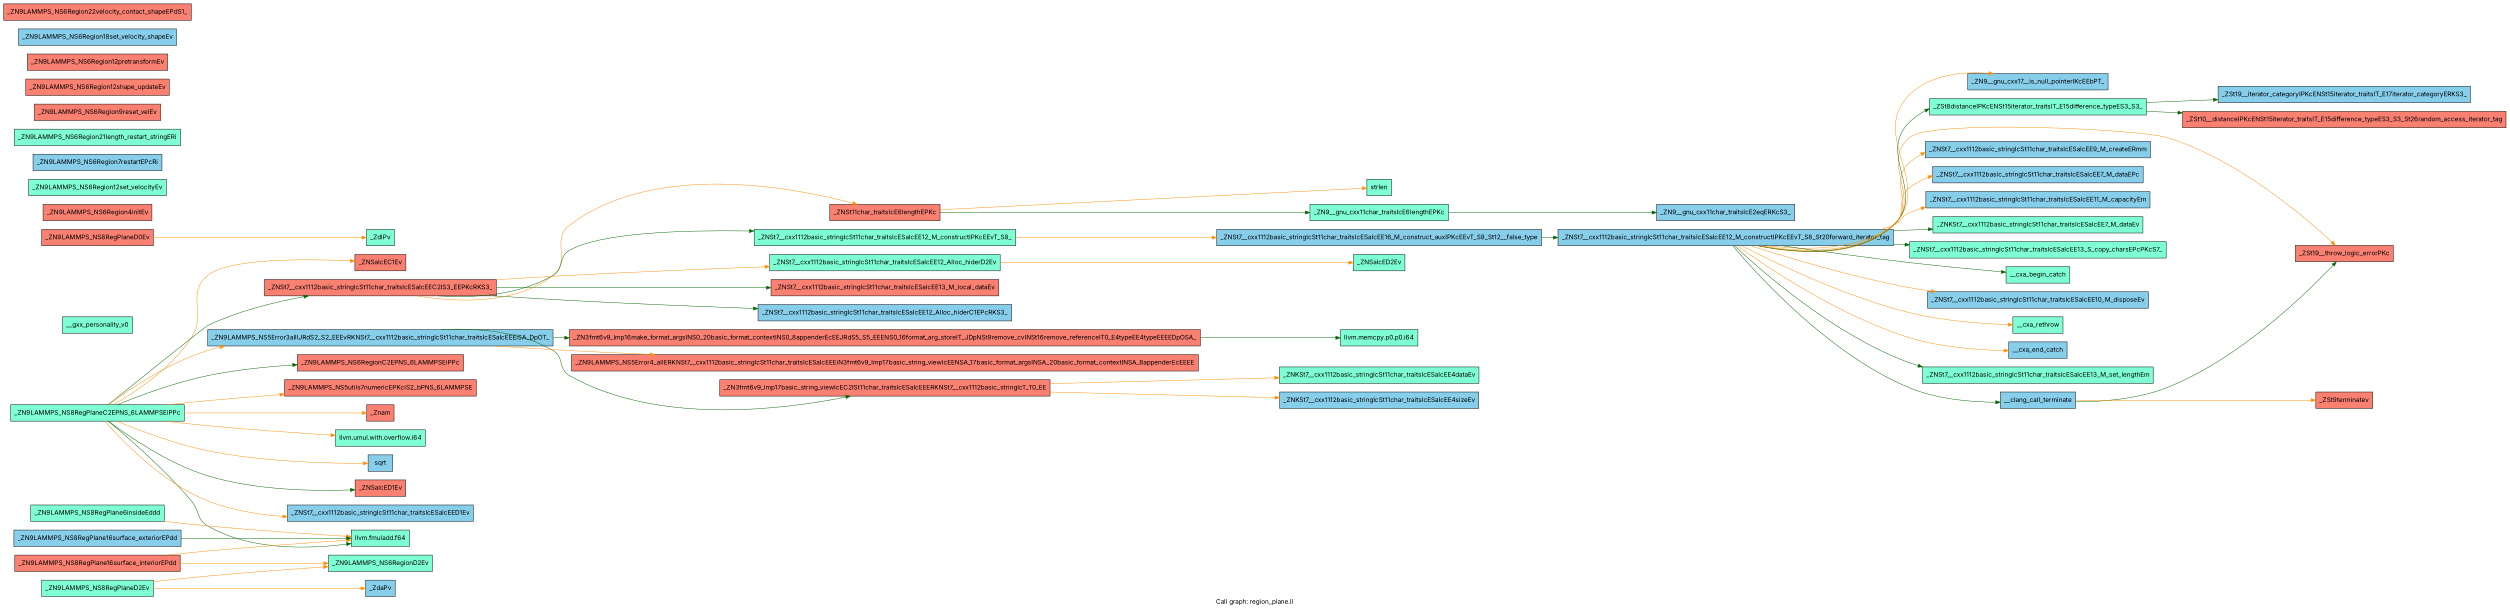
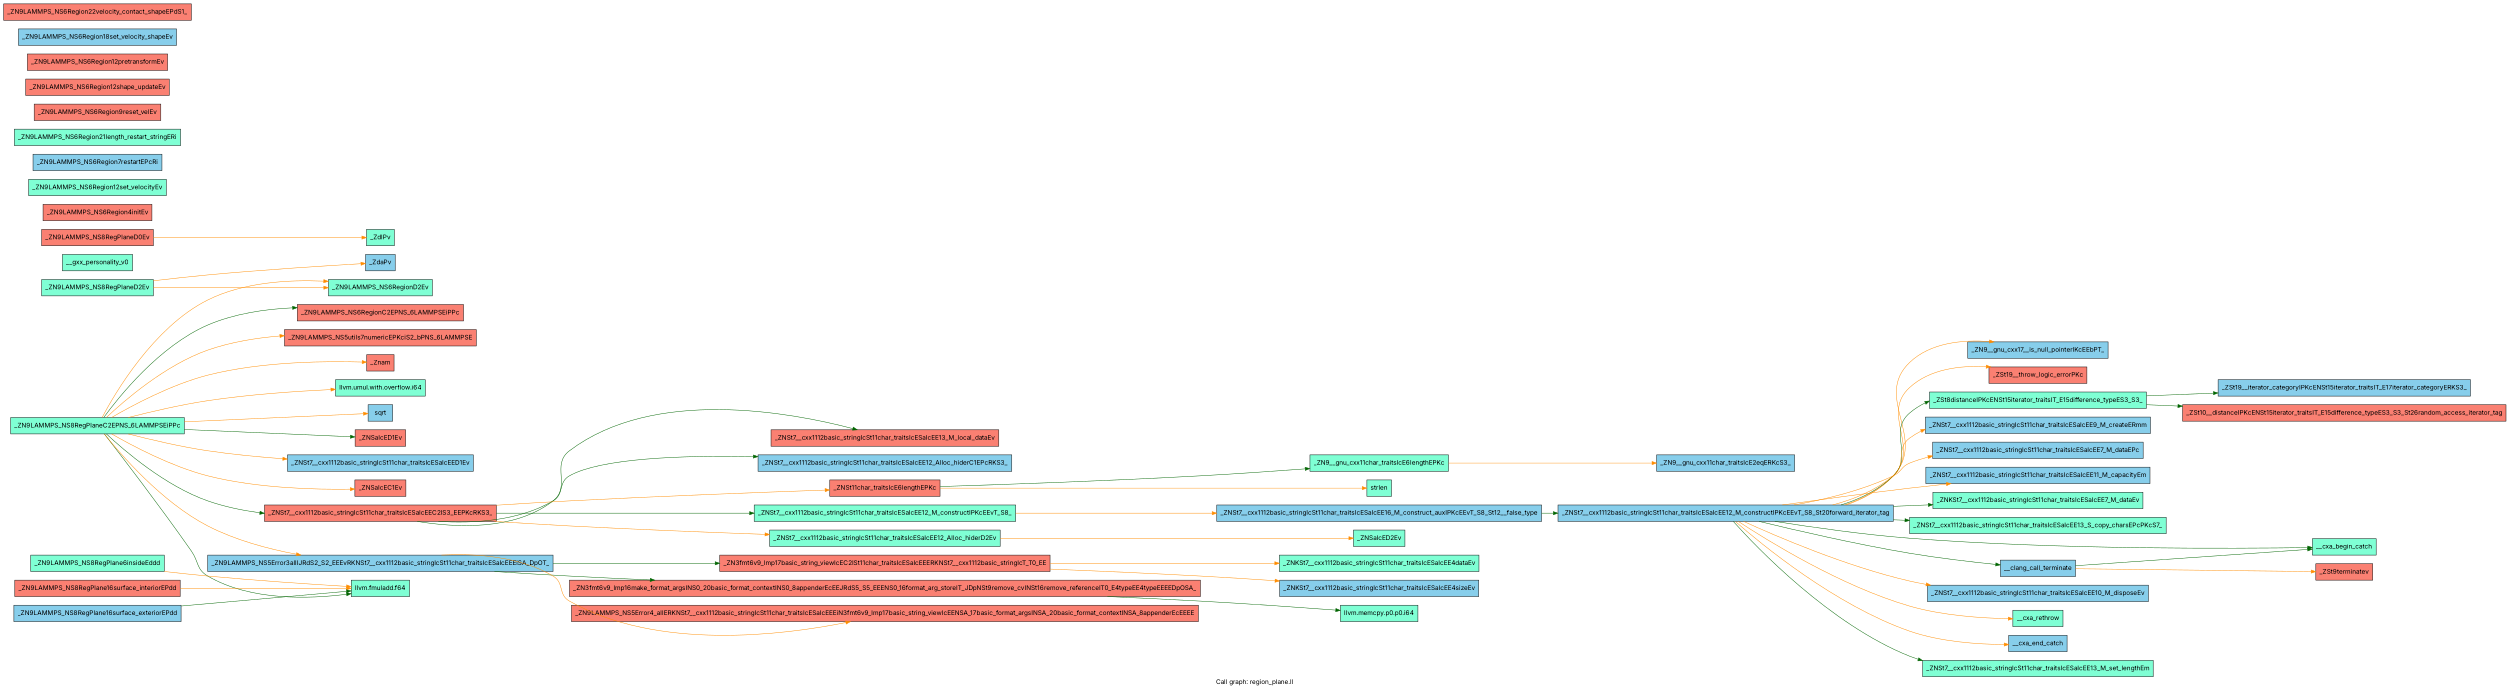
  digraph {
    fontname=Inter
    label="Call graph: region_plane.ll"
    rankdir=LR
    node [fillcolor=aquamarine fontname=Inter shape=record style=filled]
    edge [color=darkorange fontname=Inter]
    n1 [label="{_ZN9LAMMPS_NS8RegPlaneC2EPNS_6LAMMPSEiPPc}"]
    n2 [fillcolor=salmon label="{_ZN9LAMMPS_NS6RegionC2EPNS_6LAMMPSEiPPc}"]
    n3 [fillcolor=salmon label="{_ZN9LAMMPS_NS5utils7numericEPKciS2_bPNS_6LAMMPSE}"]
    n4 [label="{_ZN9LAMMPS_NS6RegionD2Ev}"]
    n5 [fillcolor=salmon label="{_Znam}"]
    n6 [label="{llvm.umul.with.overflow.i64}"]
    n7 [fillcolor=skyblue label="{sqrt}"]
    n8 [fillcolor=salmon label="{_ZNSaIcED1Ev}"]
    n9 [label="{llvm.fmuladd.f64}"]
    n10 [fillcolor=skyblue label="{_ZNSt7__cxx1112basic_stringIcSt11char_traitsIcESaIcEED1Ev}"]
    n11 [fillcolor=salmon label="{_ZNSaIcEC1Ev}"]
    n12 [fillcolor=salmon label="{_ZNSt7__cxx1112basic_stringIcSt11char_traitsIcESaIcEEC2IS3_EEPKcRKS3_}"]
    n13 [fillcolor=skyblue label="{_ZN9LAMMPS_NS5Error3allIJRdS2_S2_EEEvRKNSt7__cxx1112basic_stringIcSt11char_traitsIcESaIcEEEiSA_DpOT_}"]
    n14 [fillcolor=salmon label="{_ZNSt7__cxx1112basic_stringIcSt11char_traitsIcESaIcEE13_M_local_dataEv}"]
    n15 [fillcolor=skyblue label="{_ZNSt7__cxx1112basic_stringIcSt11char_traitsIcESaIcEE12_Alloc_hiderC1EPcRKS3_}"]
    n16 [fillcolor=salmon label="{_ZNSt11char_traitsIcE6lengthEPKc}"]
    n17 [label="{_ZNSt7__cxx1112basic_stringIcSt11char_traitsIcESaIcEE12_M_constructIPKcEEvT_S8_}"]
    n18 [label="{_ZNSt7__cxx1112basic_stringIcSt11char_traitsIcESaIcEE12_Alloc_hiderD2Ev}"]
    n19 [fillcolor=salmon label="{_ZN3fmt6v9_lmp17basic_string_viewIcEC2ISt11char_traitsIcESaIcEEERKNSt7__cxx1112basic_stringIcT_T0_EE}"]
    n20 [fillcolor=salmon label="{_ZN3fmt6v9_lmp16make_format_argsINS0_20basic_format_contextINS0_8appenderEcEEJRdS5_S5_EEENS0_16format_arg_storeIT_JDpNSt9remove_cvINSt16remove_referenceIT0_E4typeEE4typeEEEEDpOSA_}"]
    n21 [fillcolor=salmon label="{_ZN9LAMMPS_NS5Error4_allERKNSt7__cxx1112basic_stringIcSt11char_traitsIcESaIcEEEiN3fmt6v9_lmp17basic_string_viewIcEENSA_17basic_format_argsINSA_20basic_format_contextINSA_8appenderEcEEEE}"]
    n22 [label="{_ZN9__gnu_cxx11char_traitsIcE6lengthEPKc}"]
    n23 [label="{strlen}"]
    n24 [fillcolor=skyblue label="{_ZNSt7__cxx1112basic_stringIcSt11char_traitsIcESaIcEE16_M_construct_auxIPKcEEvT_S8_St12__false_type}"]
    n25 [label="{_ZNSaIcED2Ev}"]
    n26 [label="{_ZNKSt7__cxx1112basic_stringIcSt11char_traitsIcESaIcEE4dataEv}"]
    n27 [fillcolor=skyblue label="{_ZNKSt7__cxx1112basic_stringIcSt11char_traitsIcESaIcEE4sizeEv}"]
    n28 [label="{llvm.memcpy.p0.p0.i64}"]
    n29 [label="{_ZN9LAMMPS_NS8RegPlaneD2Ev}"]
    n30 [fillcolor=skyblue label="{_ZdaPv}"]
    n31 [label="{__gxx_personality_v0}"]
    n32 [fillcolor=skyblue label="{_ZN9__gnu_cxx11char_traitsIcE2eqERKcS3_}"]
    n33 [fillcolor=skyblue label="{_ZNSt7__cxx1112basic_stringIcSt11char_traitsIcESaIcEE12_M_constructIPKcEEvT_S8_St20forward_iterator_tag}"]
    n34 [fillcolor=salmon label="{_ZN9LAMMPS_NS8RegPlaneD0Ev}"]
    n35 [label="{_ZdlPv}"]
    n36 [label="{_ZN9LAMMPS_NS8RegPlane6insideEddd}"]
    n37 [fillcolor=salmon label="{_ZN9LAMMPS_NS8RegPlane16surface_interiorEPdd}"]
    n38 [fillcolor=skyblue label="{_ZN9LAMMPS_NS8RegPlane16surface_exteriorEPdd}"]
    n39 [fillcolor=salmon label="{_ZN9LAMMPS_NS6Region4initEv}"]
    n40 [label="{_ZN9LAMMPS_NS6Region12set_velocityEv}"]
    n41 [fillcolor=skyblue label="{_ZN9LAMMPS_NS6Region7restartEPcRi}"]
    n42 [label="{_ZN9LAMMPS_NS6Region21length_restart_stringERi}"]
    n43 [fillcolor=salmon label="{_ZN9LAMMPS_NS6Region9reset_velEv}"]
    n44 [fillcolor=salmon label="{_ZN9LAMMPS_NS6Region12shape_updateEv}"]
    n45 [fillcolor=salmon label="{_ZN9LAMMPS_NS6Region12pretransformEv}"]
    n46 [fillcolor=skyblue label="{_ZN9LAMMPS_NS6Region18set_velocity_shapeEv}"]
    n47 [fillcolor=salmon label="{_ZN9LAMMPS_NS6Region22velocity_contact_shapeEPdS1_}"]
    n48 [fillcolor=skyblue label="{_ZN9__gnu_cxx17__is_null_pointerIKcEEbPT_}"]
    n49 [fillcolor=salmon label="{_ZSt19__throw_logic_errorPKc}"]
    n50 [label="{_ZSt8distanceIPKcENSt15iterator_traitsIT_E15difference_typeES3_S3_}"]
    n51 [fillcolor=skyblue label="{_ZNSt7__cxx1112basic_stringIcSt11char_traitsIcESaIcEE9_M_createERmm}"]
    n52 [fillcolor=skyblue label="{_ZNSt7__cxx1112basic_stringIcSt11char_traitsIcESaIcEE7_M_dataEPc}"]
    n53 [fillcolor=skyblue label="{_ZNSt7__cxx1112basic_stringIcSt11char_traitsIcESaIcEE11_M_capacityEm}"]
    n54 [label="{_ZNKSt7__cxx1112basic_stringIcSt11char_traitsIcESaIcEE7_M_dataEv}"]
    n55 [label="{_ZNSt7__cxx1112basic_stringIcSt11char_traitsIcESaIcEE13_S_copy_charsEPcPKcS7_}"]
    n56 [label="{__cxa_begin_catch}"]
    n57 [fillcolor=skyblue label="{_ZNSt7__cxx1112basic_stringIcSt11char_traitsIcESaIcEE10_M_disposeEv}"]
    n58 [label="{__cxa_rethrow}"]
    n59 [fillcolor=skyblue label="{__cxa_end_catch}"]
    n60 [label="{_ZNSt7__cxx1112basic_stringIcSt11char_traitsIcESaIcEE13_M_set_lengthEm}"]
    n61 [fillcolor=skyblue label="{__clang_call_terminate}"]
    n62 [fillcolor=skyblue label="{_ZSt19__iterator_categoryIPKcENSt15iterator_traitsIT_E17iterator_categoryERKS3_}"]
    n63 [fillcolor=salmon label="{_ZSt10__distanceIPKcENSt15iterator_traitsIT_E15difference_typeES3_S3_St26random_access_iterator_tag}"]
    n64 [fillcolor=salmon label="{_ZSt9terminatev}"]
    n1 -> n2 [color=darkgreen]
    n1 -> n3
-   n37 -> n4
+   n1 -> n4
    n1 -> n5
    n1 -> n6
    n1 -> n7
    n1 -> n8 [color=darkgreen]
    n1 -> n9 [color=darkgreen]
    n1 -> n10
    n1 -> n11
    n1 -> n12 [color=darkgreen]
    n1 -> n13
    n12 -> n14 [color=darkgreen]
    n12 -> n15 [color=darkgreen]
    n12 -> n16
    n12 -> n17 [color=darkgreen]
    n12 -> n18
    n13 -> n19 [color=darkgreen]
    n13 -> n20 [color=darkgreen]
    n13 -> n21
    n16 -> n22 [color=darkgreen]
    n16 -> n23
    n17 -> n24
    n18 -> n25
    n19 -> n26
    n19 -> n27
    n20 -> n28 [color=darkgreen]
-   n22 -> n32 [color=darkgreen]
+   n22 -> n32
    n24 -> n33 [color=darkgreen]
    n29 -> n4
    n29 -> n30
    n33 -> n48
    n33 -> n49
    n33 -> n50 [color=darkgreen]
    n33 -> n51
    n33 -> n52
    n33 -> n53
    n33 -> n54 [color=darkgreen]
    n33 -> n55 [color=darkgreen]
    n33 -> n56 [color=darkgreen]
    n33 -> n57
    n33 -> n58
    n33 -> n59
    n33 -> n60 [color=darkgreen]
    n33 -> n61 [color=darkgreen]
    n34 -> n35
    n36 -> n9
    n37 -> n9
    n38 -> n9 [color=darkgreen]
    n50 -> n62 [color=darkgreen]
    n50 -> n63 [color=darkgreen]
-   n61 -> n49 [color=darkgreen]
+   n61 -> n56 [color=darkgreen]
    n61 -> n64
  }
